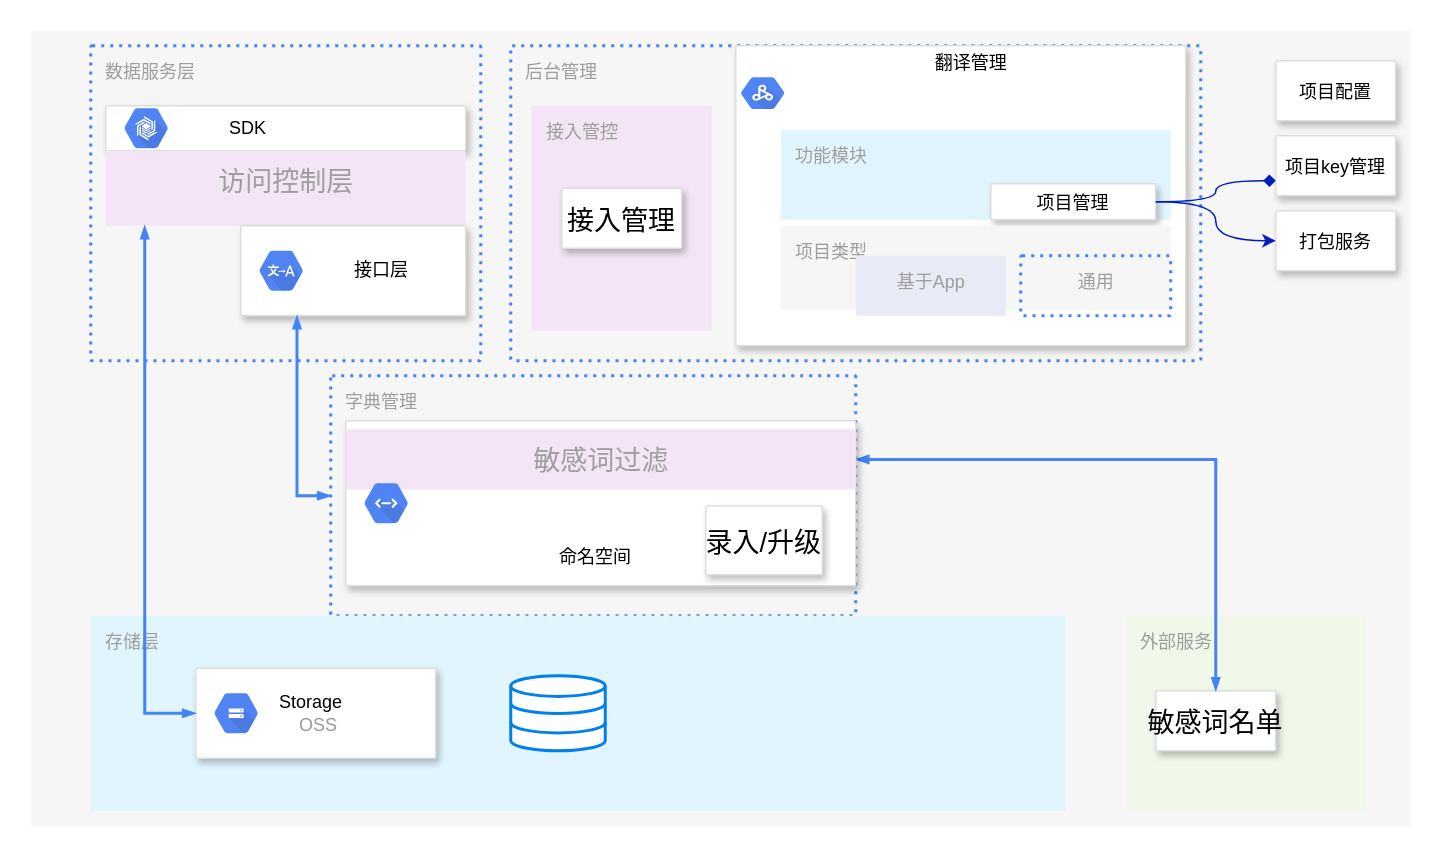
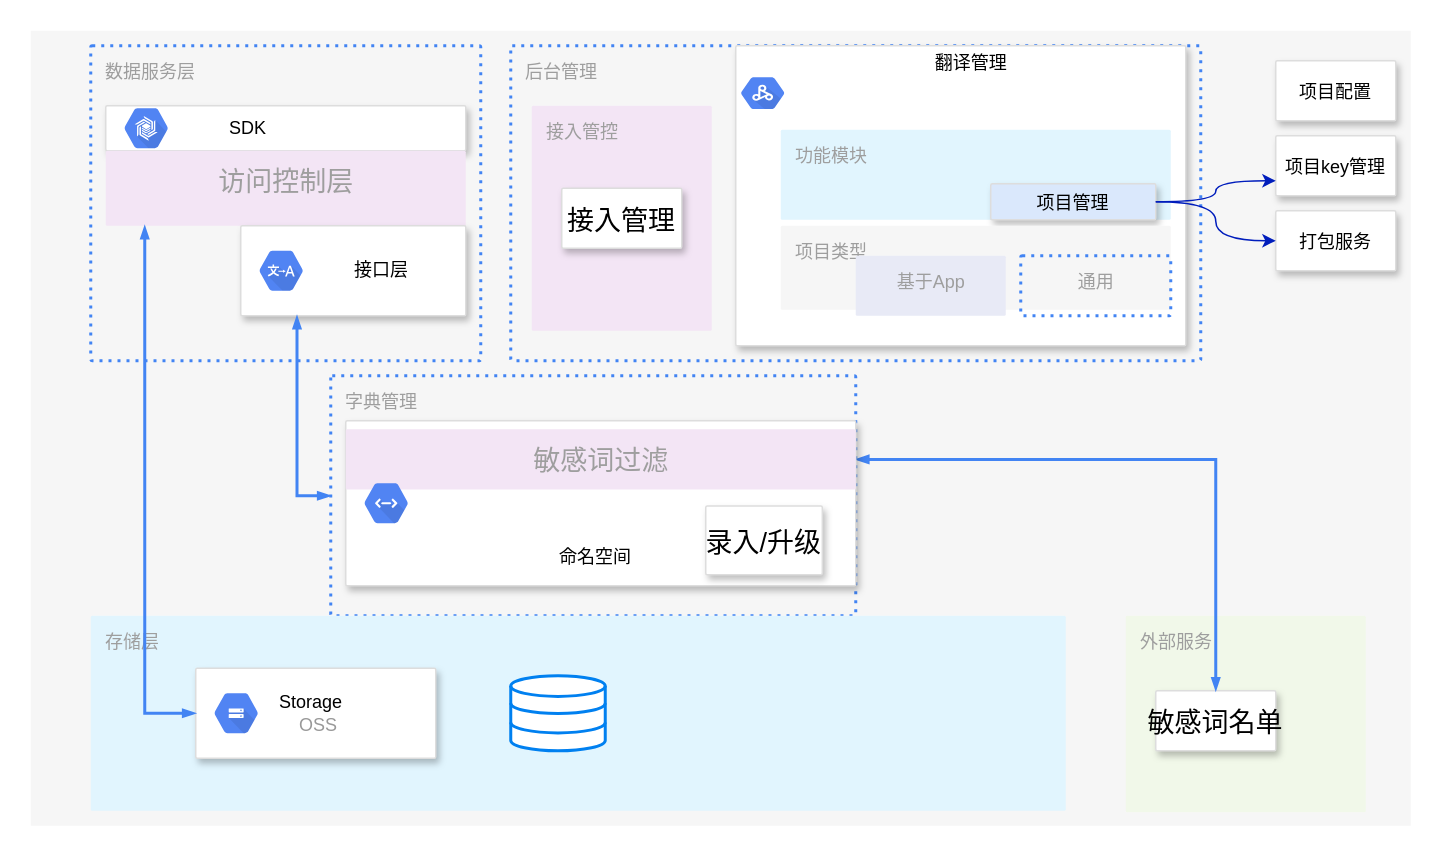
  <mxCell id="0" />
  <mxCell id="1" parent="0" />
  <mxCell id="2" value="" style="fillColor=#F6F6F6;strokeColor=none;shadow=0;gradientColor=none;fontSize=14;align=left;spacing=10;fontColor=#717171;9E9E9E;verticalAlign=top;spacingTop=-4;fontStyle=0;spacingLeft=40;html=1;" parent="1" vertex="1"><mxGeometry x="20" y="20" width="920" height="530" as="geometry" /></mxCell>
  <mxCell id="3" value="字典管理" style="rounded=1;absoluteArcSize=1;arcSize=2;html=1;strokeColor=#4284F3;gradientColor=none;shadow=0;dashed=1;fontSize=12;fontColor=#9E9E9E;align=left;verticalAlign=top;spacing=10;spacingTop=-4;fillColor=none;dashPattern=1 2;strokeWidth=2;" parent="1" vertex="1"><mxGeometry x="220" y="250" width="350" height="160" as="geometry" /></mxCell>
  <mxCell id="4" value="数据服务层" style="rounded=1;absoluteArcSize=1;arcSize=2;html=1;strokeColor=#4284F3;gradientColor=none;shadow=0;dashed=1;fontSize=12;fontColor=#9E9E9E;align=left;verticalAlign=top;spacing=10;spacingTop=-4;fillColor=none;dashPattern=1 2;strokeWidth=2;" parent="1" vertex="1"><mxGeometry x="60" y="30" width="260" height="210" as="geometry" /></mxCell>
  <mxCell id="5" value="" style="strokeColor=#dddddd;fillColor=#ffffff;shadow=1;strokeWidth=1;rounded=1;absoluteArcSize=1;arcSize=2;fontSize=10;fontColor=#9E9E9E;align=center;html=1;" vertex="1" parent="1"><mxGeometry x="70" y="70" width="240" height="30" as="geometry" /></mxCell>
  <mxCell id="6" value="&lt;font color=&quot;#000000&quot;&gt;&amp;nbsp; &amp;nbsp; &amp;nbsp; &amp;nbsp; SDK&lt;/font&gt;" style="dashed=0;connectable=0;html=1;fillColor=#5184F3;strokeColor=none;shape=mxgraph.gcp2.hexIcon;prIcon=cloud_bigtable;part=1;labelPosition=right;verticalLabelPosition=middle;align=left;verticalAlign=middle;spacingLeft=5;fontColor=#999999;fontSize=12;" vertex="1" parent="5"><mxGeometry y="0.5" width="44" height="39" relative="1" as="geometry"><mxPoint x="5" y="-19.5" as="offset" /></mxGeometry></mxCell>
  <mxCell id="7" value="存储层" style="sketch=0;points=[[0,0,0],[0.25,0,0],[0.5,0,0],[0.75,0,0],[1,0,0],[1,0.25,0],[1,0.5,0],[1,0.75,0],[1,1,0],[0.75,1,0],[0.5,1,0],[0.25,1,0],[0,1,0],[0,0.75,0],[0,0.5,0],[0,0.25,0]];rounded=1;absoluteArcSize=1;arcSize=2;html=1;strokeColor=none;gradientColor=none;shadow=0;dashed=0;fontSize=12;fontColor=#9E9E9E;align=left;verticalAlign=top;spacing=10;spacingTop=-4;fillColor=#E1F5FE;" vertex="1" parent="1"><mxGeometry x="60" y="410" width="650" height="130" as="geometry" /></mxCell>
  <mxCell id="8" value="" style="strokeColor=#dddddd;fillColor=#ffffff;shadow=1;strokeWidth=1;rounded=1;absoluteArcSize=1;arcSize=2;fontSize=10;fontColor=#9E9E9E;align=center;html=1;" vertex="1" parent="1"><mxGeometry x="130" y="445" width="160" height="60" as="geometry" /></mxCell>
  <mxCell id="9" value="&lt;font color=&quot;#000000&quot;&gt;Storage&lt;/font&gt;&lt;br&gt;&amp;nbsp; &amp;nbsp; OSS" style="dashed=0;connectable=0;html=1;fillColor=#5184F3;strokeColor=none;shape=mxgraph.gcp2.hexIcon;prIcon=cloud_storage;part=1;labelPosition=right;verticalLabelPosition=middle;align=left;verticalAlign=middle;spacingLeft=5;fontColor=#999999;fontSize=12;" vertex="1" parent="8"><mxGeometry y="0.5" width="44" height="39" relative="1" as="geometry"><mxPoint x="5" y="-19.5" as="offset" /></mxGeometry></mxCell>
  <mxCell id="10" value="" style="html=1;verticalLabelPosition=bottom;align=center;labelBackgroundColor=#ffffff;verticalAlign=top;strokeWidth=2;strokeColor=#0080F0;shadow=0;dashed=0;shape=mxgraph.ios7.icons.data;" vertex="1" parent="1"><mxGeometry x="340" y="450" width="63" height="50" as="geometry" /></mxCell>
  <mxCell id="11" value="" style="shape=image;html=1;verticalAlign=top;verticalLabelPosition=bottom;labelBackgroundColor=#ffffff;imageAspect=0;aspect=fixed;image=https://cdn4.iconfinder.com/data/icons/logos-brands-5/24/elasticsearch-128.png" vertex="1" parent="1"><mxGeometry x="480" y="440" width="70" height="70" as="geometry" /></mxCell>
  <mxCell id="12" value="外部服务" style="sketch=0;points=[[0,0,0],[0.25,0,0],[0.5,0,0],[0.75,0,0],[1,0,0],[1,0.25,0],[1,0.5,0],[1,0.75,0],[1,1,0],[0.75,1,0],[0.5,1,0],[0.25,1,0],[0,1,0],[0,0.75,0],[0,0.5,0],[0,0.25,0]];rounded=1;absoluteArcSize=1;arcSize=2;html=1;strokeColor=none;gradientColor=none;shadow=0;dashed=0;fontSize=12;fontColor=#9E9E9E;align=left;verticalAlign=top;spacing=10;spacingTop=-4;fillColor=#F1F8E9;" vertex="1" parent="1"><mxGeometry x="750" y="410" width="160" height="131" as="geometry" /></mxCell>
  <mxCell id="13" value="敏感词名单" style="strokeColor=#dddddd;shadow=1;strokeWidth=1;rounded=1;absoluteArcSize=1;arcSize=2;fontSize=18;align=center;" vertex="1" parent="1"><mxGeometry x="770" y="460" width="80" height="40" as="geometry" /></mxCell>
  <mxCell id="14" style="edgeStyle=orthogonalEdgeStyle;rounded=0;html=1;labelBackgroundColor=none;startFill=1;startSize=4;endArrow=blockThin;endFill=1;endSize=4;jettySize=auto;orthogonalLoop=1;strokeColor=#4284F3;strokeWidth=2;fontSize=12;fontColor=#000000;align=center;dashed=0;startArrow=blockThin;" edge="1" parent="1" source="16" target="13"><mxGeometry relative="1" as="geometry"><mxPoint x="570" y="364" as="sourcePoint" /><mxPoint x="685" y="364" as="targetPoint" /></mxGeometry></mxCell>
  <mxCell id="15" value="" style="strokeColor=#dddddd;shadow=1;strokeWidth=1;rounded=1;absoluteArcSize=1;arcSize=2;fontSize=18;align=center;" vertex="1" parent="1"><mxGeometry x="230" y="280" width="340" height="110" as="geometry" /></mxCell>
  <mxCell id="16" value="&lt;span style=&quot;font-size: 18px&quot;&gt;敏感词过滤&lt;/span&gt;" style="sketch=0;points=[[0,0,0],[0.25,0,0],[0.5,0,0],[0.75,0,0],[1,0,0],[1,0.25,0],[1,0.5,0],[1,0.75,0],[1,1,0],[0.75,1,0],[0.5,1,0],[0.25,1,0],[0,1,0],[0,0.75,0],[0,0.5,0],[0,0.25,0]];rounded=1;absoluteArcSize=1;arcSize=2;html=1;strokeColor=none;gradientColor=none;shadow=0;dashed=0;fontSize=12;fontColor=#9E9E9E;align=center;verticalAlign=top;spacing=10;spacingTop=-4;fillColor=#F3E5F5;" vertex="1" parent="15"><mxGeometry y="5.729" width="340" height="40.104" as="geometry" /></mxCell>
  <mxCell id="17" value="&lt;br&gt;&lt;font color=&quot;#000000&quot;&gt;&lt;br&gt;&lt;br&gt;&lt;br&gt;&lt;div style=&quot;text-align: center&quot;&gt;&lt;span&gt;&amp;nbsp; &amp;nbsp; &amp;nbsp; &amp;nbsp; &amp;nbsp; &amp;nbsp; &amp;nbsp; &amp;nbsp; &amp;nbsp; &amp;nbsp; &amp;nbsp; &amp;nbsp; &amp;nbsp; &amp;nbsp;&amp;nbsp;&lt;/span&gt;&lt;/div&gt;&lt;div style=&quot;text-align: center&quot;&gt;&lt;span&gt;&amp;nbsp; &amp;nbsp; &amp;nbsp; &amp;nbsp; &amp;nbsp; &amp;nbsp; &amp;nbsp; &amp;nbsp; &amp;nbsp; &amp;nbsp; &amp;nbsp; &amp;nbsp; &amp;nbsp; 命名空间&lt;/span&gt;&lt;/div&gt;&lt;/font&gt;" style="sketch=0;dashed=0;connectable=0;html=1;fillColor=#5184F3;strokeColor=none;shape=mxgraph.gcp2.hexIcon;prIcon=cloud_endpoints;part=1;labelPosition=right;verticalLabelPosition=middle;align=left;verticalAlign=middle;spacingLeft=5;fontColor=#999999;fontSize=12;" vertex="1" parent="15"><mxGeometry y="0.5" width="44" height="39" relative="1" as="geometry"><mxPoint x="5" y="-19.5" as="offset" /></mxGeometry></mxCell>
  <mxCell id="18" value="录入/升级" style="strokeColor=#dddddd;shadow=1;strokeWidth=1;rounded=1;absoluteArcSize=1;arcSize=2;fontSize=18;align=center;" vertex="1" parent="15"><mxGeometry x="239.998" y="56.9" width="77.714" height="45.833" as="geometry" /></mxCell>
  <mxCell id="19" value="&lt;span style=&quot;font-size: 18px&quot;&gt;访问控制层&lt;/span&gt;" style="sketch=0;points=[[0,0,0],[0.25,0,0],[0.5,0,0],[0.75,0,0],[1,0,0],[1,0.25,0],[1,0.5,0],[1,0.75,0],[1,1,0],[0.75,1,0],[0.5,1,0],[0.25,1,0],[0,1,0],[0,0.75,0],[0,0.5,0],[0,0.25,0]];rounded=1;absoluteArcSize=1;arcSize=2;html=1;strokeColor=none;gradientColor=none;shadow=0;dashed=0;fontSize=12;fontColor=#9E9E9E;align=center;verticalAlign=top;spacing=10;spacingTop=-4;fillColor=#F3E5F5;" vertex="1" parent="1"><mxGeometry x="70" y="100" width="240" height="50" as="geometry" /></mxCell>
  <mxCell id="20" style="edgeStyle=orthogonalEdgeStyle;rounded=0;html=1;labelBackgroundColor=none;startFill=1;startSize=4;endArrow=blockThin;endFill=1;endSize=4;jettySize=auto;orthogonalLoop=1;strokeColor=#4284F3;strokeWidth=2;fontSize=12;fontColor=#000000;align=center;dashed=0;startArrow=blockThin;" edge="1" parent="1" source="19" target="8"><mxGeometry relative="1" as="geometry"><mxPoint x="30" y="280" as="sourcePoint" /><mxPoint x="240" y="322.8" as="targetPoint" /><Array as="points"><mxPoint x="96" y="475" /></Array></mxGeometry></mxCell>
  <mxCell id="21" value="后台管理" style="rounded=1;absoluteArcSize=1;arcSize=2;html=1;strokeColor=#4284F3;gradientColor=none;shadow=0;dashed=1;fontSize=12;fontColor=#9E9E9E;align=left;verticalAlign=top;spacing=10;spacingTop=-4;fillColor=none;dashPattern=1 2;strokeWidth=2;" vertex="1" parent="1"><mxGeometry x="340" y="30" width="460" height="210" as="geometry" /></mxCell>
  <mxCell id="22" value="" style="group" vertex="1" connectable="0" parent="1"><mxGeometry x="354" y="70" width="120" height="150" as="geometry" /></mxCell>
  <mxCell id="23" value="接入管控" style="sketch=0;points=[[0,0,0],[0.25,0,0],[0.5,0,0],[0.75,0,0],[1,0,0],[1,0.25,0],[1,0.5,0],[1,0.75,0],[1,1,0],[0.75,1,0],[0.5,1,0],[0.25,1,0],[0,1,0],[0,0.75,0],[0,0.5,0],[0,0.25,0]];rounded=1;absoluteArcSize=1;arcSize=2;html=1;strokeColor=none;gradientColor=none;shadow=0;dashed=0;fontSize=12;fontColor=#9E9E9E;align=left;verticalAlign=top;spacing=10;spacingTop=-4;fillColor=#F3E5F5;" vertex="1" parent="22"><mxGeometry width="120" height="150" as="geometry" /></mxCell>
  <mxCell id="24" value="接入管理" style="strokeColor=#dddddd;shadow=1;strokeWidth=1;rounded=1;absoluteArcSize=1;arcSize=2;fontSize=18;align=center;" vertex="1" parent="22"><mxGeometry x="20" y="55" width="80" height="40" as="geometry" /></mxCell>
  <mxCell id="25" value="" style="group" vertex="1" connectable="0" parent="1"><mxGeometry x="490" y="30" width="300" height="200" as="geometry" /></mxCell>
  <mxCell id="26" value="" style="strokeColor=#dddddd;fillColor=#ffffff;shadow=1;strokeWidth=1;rounded=1;absoluteArcSize=1;arcSize=2;fontSize=10;fontColor=#9E9E9E;align=center;html=1;container=0;" parent="25" vertex="1"><mxGeometry width="300" height="200" as="geometry" /></mxCell>
  <mxCell id="27" value="&lt;font color=&quot;#000000&quot;&gt;&amp;nbsp; &amp;nbsp; &amp;nbsp; &amp;nbsp; &amp;nbsp; &amp;nbsp; &amp;nbsp; &amp;nbsp; &amp;nbsp; &amp;nbsp; &amp;nbsp; &amp;nbsp; &amp;nbsp; &amp;nbsp; &amp;nbsp; &amp;nbsp; &amp;nbsp; &amp;nbsp; &amp;nbsp; &amp;nbsp; &amp;nbsp; &amp;nbsp; &amp;nbsp; &amp;nbsp; &amp;nbsp; &amp;nbsp; 翻译管理&lt;/font&gt;" style="dashed=0;connectable=0;html=1;fillColor=#5184F3;strokeColor=none;shape=mxgraph.gcp2.hexIcon;prIcon=cloud_dataproc;part=1;labelPosition=right;verticalLabelPosition=middle;align=center;verticalAlign=middle;spacingLeft=5;fontColor=#999999;fontSize=12;" parent="25" vertex="1"><mxGeometry x="-4" y="16" width="44" height="31.2" as="geometry"><mxPoint x="5" y="-19.5" as="offset" /></mxGeometry></mxCell>
  <mxCell id="28" value="" style="group" vertex="1" connectable="0" parent="25"><mxGeometry x="30" y="56" width="260" height="132" as="geometry" /></mxCell>
  <mxCell id="29" value="功能模块" style="sketch=0;points=[[0,0,0],[0.25,0,0],[0.5,0,0],[0.75,0,0],[1,0,0],[1,0.25,0],[1,0.5,0],[1,0.75,0],[1,1,0],[0.75,1,0],[0.5,1,0],[0.25,1,0],[0,1,0],[0,0.75,0],[0,0.5,0],[0,0.25,0]];rounded=1;absoluteArcSize=1;arcSize=2;html=1;strokeColor=none;gradientColor=none;shadow=0;dashed=0;fontSize=12;fontColor=#9E9E9E;align=left;verticalAlign=top;spacing=10;spacingTop=-4;fillColor=#E1F5FE;" vertex="1" parent="28"><mxGeometry width="260" height="60" as="geometry" /></mxCell>
- <mxCell id="30" value="项目管理" style="strokeColor=#dddddd;shadow=1;strokeWidth=1;rounded=1;absoluteArcSize=1;arcSize=2;fontSize=12;align=center;" vertex="1" parent="28"><mxGeometry x="140" y="36" width="110" height="24" as="geometry" /></mxCell>
+ <mxCell id="30" value="项目管理" style="strokeColor=#dddddd;shadow=1;strokeWidth=1;rounded=1;absoluteArcSize=1;arcSize=2;fontSize=12;align=center;fillColor=#dae8fc;" vertex="1" parent="28"><mxGeometry x="140" y="36" width="110" height="24" as="geometry" /></mxCell>
  <mxCell id="31" value="项目类型" style="sketch=0;points=[[0,0,0],[0.25,0,0],[0.5,0,0],[0.75,0,0],[1,0,0],[1,0.25,0],[1,0.5,0],[1,0.75,0],[1,1,0],[0.75,1,0],[0.5,1,0],[0.25,1,0],[0,1,0],[0,0.75,0],[0,0.5,0],[0,0.25,0]];rounded=1;absoluteArcSize=1;arcSize=2;html=1;strokeColor=none;gradientColor=none;shadow=0;dashed=0;fontSize=12;fontColor=#9E9E9E;align=left;verticalAlign=top;spacing=10;spacingTop=-4;fillColor=#F6F6F6;" vertex="1" parent="25"><mxGeometry x="30" y="120" width="260" height="56" as="geometry" /></mxCell>
  <mxCell id="32" value="基于App" style="sketch=0;points=[[0,0,0],[0.25,0,0],[0.5,0,0],[0.75,0,0],[1,0,0],[1,0.25,0],[1,0.5,0],[1,0.75,0],[1,1,0],[0.75,1,0],[0.5,1,0],[0.25,1,0],[0,1,0],[0,0.75,0],[0,0.5,0],[0,0.25,0]];rounded=1;absoluteArcSize=1;arcSize=2;html=1;strokeColor=none;gradientColor=none;shadow=0;dashed=0;fontSize=12;fontColor=#9E9E9E;align=center;verticalAlign=top;spacing=10;spacingTop=-4;fillColor=#E8EAF6;" vertex="1" parent="31"><mxGeometry width="100" height="40" relative="1" as="geometry"><mxPoint x="50" y="20" as="offset" /></mxGeometry></mxCell>
  <mxCell id="33" value="通用" style="rounded=1;absoluteArcSize=1;arcSize=2;html=1;strokeColor=none;gradientColor=none;shadow=0;dashed=1;strokeColor=#4284F3;fontSize=12;fontColor=#9E9E9E;align=center;verticalAlign=top;spacing=10;spacingTop=-4;fillColor=none;dashPattern=1 2;strokeWidth=2;" vertex="1" parent="31"><mxGeometry width="100" height="40" relative="1" as="geometry"><mxPoint x="160" y="20" as="offset" /></mxGeometry></mxCell>
  <mxCell id="34" value="" style="strokeColor=#dddddd;shadow=1;strokeWidth=1;rounded=1;absoluteArcSize=1;arcSize=2;fontSize=12;align=center;" vertex="1" parent="1"><mxGeometry x="160" y="150" width="150" height="60" as="geometry" /></mxCell>
  <mxCell id="35" value="&lt;span style=&quot;color: rgb(0 , 0 , 0)&quot;&gt;&amp;nbsp; &amp;nbsp; &amp;nbsp; 接口层&lt;/span&gt;" style="sketch=0;dashed=0;connectable=0;html=1;fillColor=#5184F3;strokeColor=none;shape=mxgraph.gcp2.hexIcon;prIcon=cloud_translation_api;part=1;labelPosition=right;verticalLabelPosition=middle;align=left;verticalAlign=middle;spacingLeft=5;fontColor=#999999;fontSize=12;" vertex="1" parent="34"><mxGeometry y="0.5" width="44" height="39" relative="1" as="geometry"><mxPoint x="5" y="-19.5" as="offset" /></mxGeometry></mxCell>
  <mxCell id="36" value="项目配置" style="strokeColor=#dddddd;shadow=1;strokeWidth=1;rounded=1;absoluteArcSize=1;arcSize=2;fontSize=12;align=center;" vertex="1" parent="1"><mxGeometry x="850" y="40" width="80" height="40" as="geometry" /></mxCell>
  <mxCell id="37" value="项目key管理" style="strokeColor=#dddddd;shadow=1;strokeWidth=1;rounded=1;absoluteArcSize=1;arcSize=2;fontSize=12;align=center;" vertex="1" parent="1"><mxGeometry x="850" y="90" width="80" height="40" as="geometry" /></mxCell>
  <mxCell id="38" value="打包服务" style="strokeColor=#dddddd;shadow=1;strokeWidth=1;rounded=1;absoluteArcSize=1;arcSize=2;fontSize=12;align=center;" vertex="1" parent="1"><mxGeometry x="850" y="140" width="80" height="40" as="geometry" /></mxCell>
- <mxCell id="39" style="edgeStyle=orthogonalEdgeStyle;curved=1;rounded=0;orthogonalLoop=1;jettySize=auto;html=1;entryX=0;entryY=0.75;entryDx=0;entryDy=0;fontSize=12;fillColor=#0050ef;strokeColor=#001DBC;endArrow=diamond;" edge="1" parent="1" source="30" target="37"><mxGeometry relative="1" as="geometry" /></mxCell>
+ <mxCell id="39" style="edgeStyle=orthogonalEdgeStyle;curved=1;rounded=0;orthogonalLoop=1;jettySize=auto;html=1;entryX=0;entryY=0.75;entryDx=0;entryDy=0;fontSize=12;fillColor=#0050ef;strokeColor=#001DBC;" edge="1" parent="1" source="30" target="37"><mxGeometry relative="1" as="geometry" /></mxCell>
  <mxCell id="40" style="edgeStyle=orthogonalEdgeStyle;curved=1;rounded=0;orthogonalLoop=1;jettySize=auto;html=1;entryX=0;entryY=0.5;entryDx=0;entryDy=0;fontSize=12;fillColor=#0050ef;strokeColor=#001DBC;" edge="1" parent="1" source="30" target="38"><mxGeometry relative="1" as="geometry" /></mxCell>
  <mxCell id="41" style="edgeStyle=orthogonalEdgeStyle;rounded=0;html=1;labelBackgroundColor=none;startFill=1;startSize=4;endArrow=blockThin;endFill=1;endSize=4;jettySize=auto;orthogonalLoop=1;strokeColor=#4284F3;strokeWidth=2;fontSize=12;fontColor=#000000;align=center;dashed=0;startArrow=blockThin;exitX=0.25;exitY=1;exitDx=0;exitDy=0;entryX=0;entryY=0.5;entryDx=0;entryDy=0;" edge="1" parent="1" source="34" target="3"><mxGeometry relative="1" as="geometry"><mxPoint x="106" y="160" as="sourcePoint" /><mxPoint x="140" y="485" as="targetPoint" /><Array as="points"><mxPoint x="198" y="330" /></Array></mxGeometry></mxCell>
